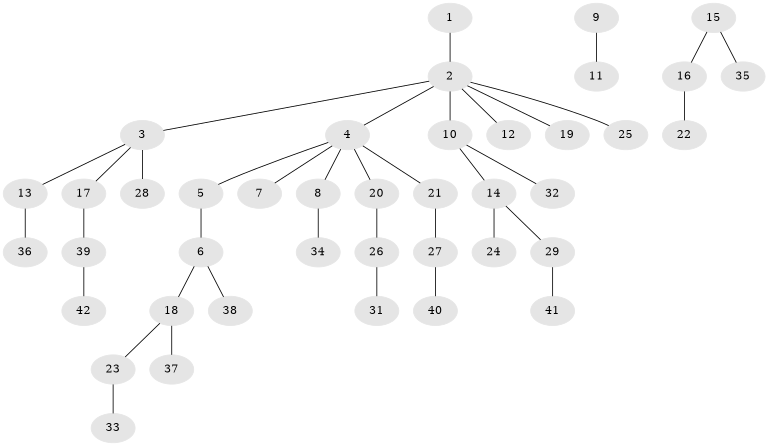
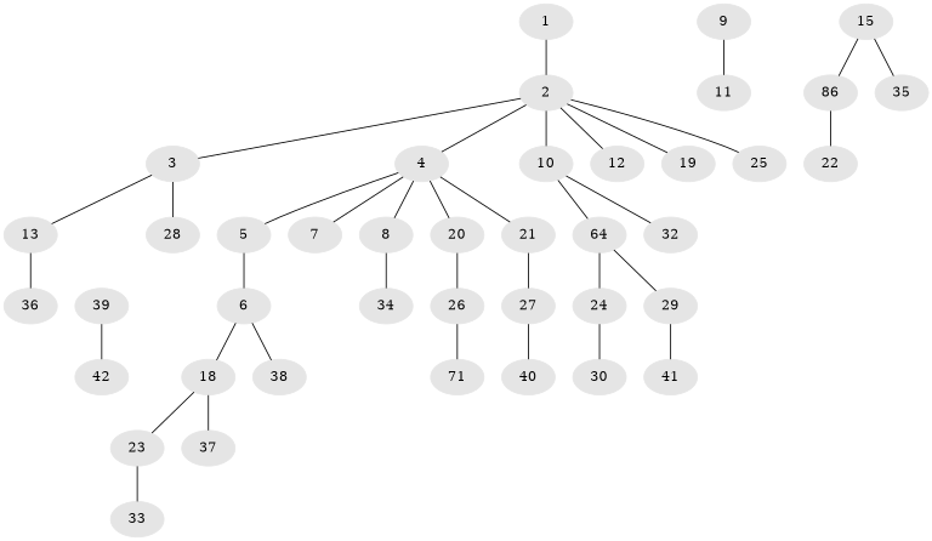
  graph {
    node [color=gray90 style=filled]
    edge [weight=1.0]
    1
    2
    3
    4
    10
    12
    19
    25
    9
    11
    13
-   17
    28
    5
    7
    8
    20
    21
-   14
+   14 [label=64]
    32
    36
    39
    6
    34
    26
    27
    18
    38
    23
    37
    15
-   16
+   16 [label=86]
    35
    24
    29
+   30
    41
    22
    42
    33
-   31
+   31 [label=71]
    40
    1 -- 2
    2 -- 3
    2 -- 4
    2 -- 10 [weight=2.0]
    2 -- 12
    2 -- 19
    2 -- 25
    3 -- 13
-   3 -- 17
    3 -- 28 [weight=2.0]
    4 -- 5
    4 -- 7
    4 -- 8
    4 -- 20
    4 -- 21
    10 -- 14
    10 -- 32
    9 -- 11
    13 -- 36
-   17 -- 39
    5 -- 6
    8 -- 34 [weight=2.0]
    20 -- 26
    21 -- 27
    14 -- 24
    14 -- 29
    39 -- 42 [weight=2.0]
    6 -- 18
    6 -- 38
    26 -- 31
    27 -- 40
    18 -- 23
    18 -- 37 [weight=2.0]
    23 -- 33
    15 -- 16
    15 -- 35
    16 -- 22
+   24 -- 30
    29 -- 41
  }
